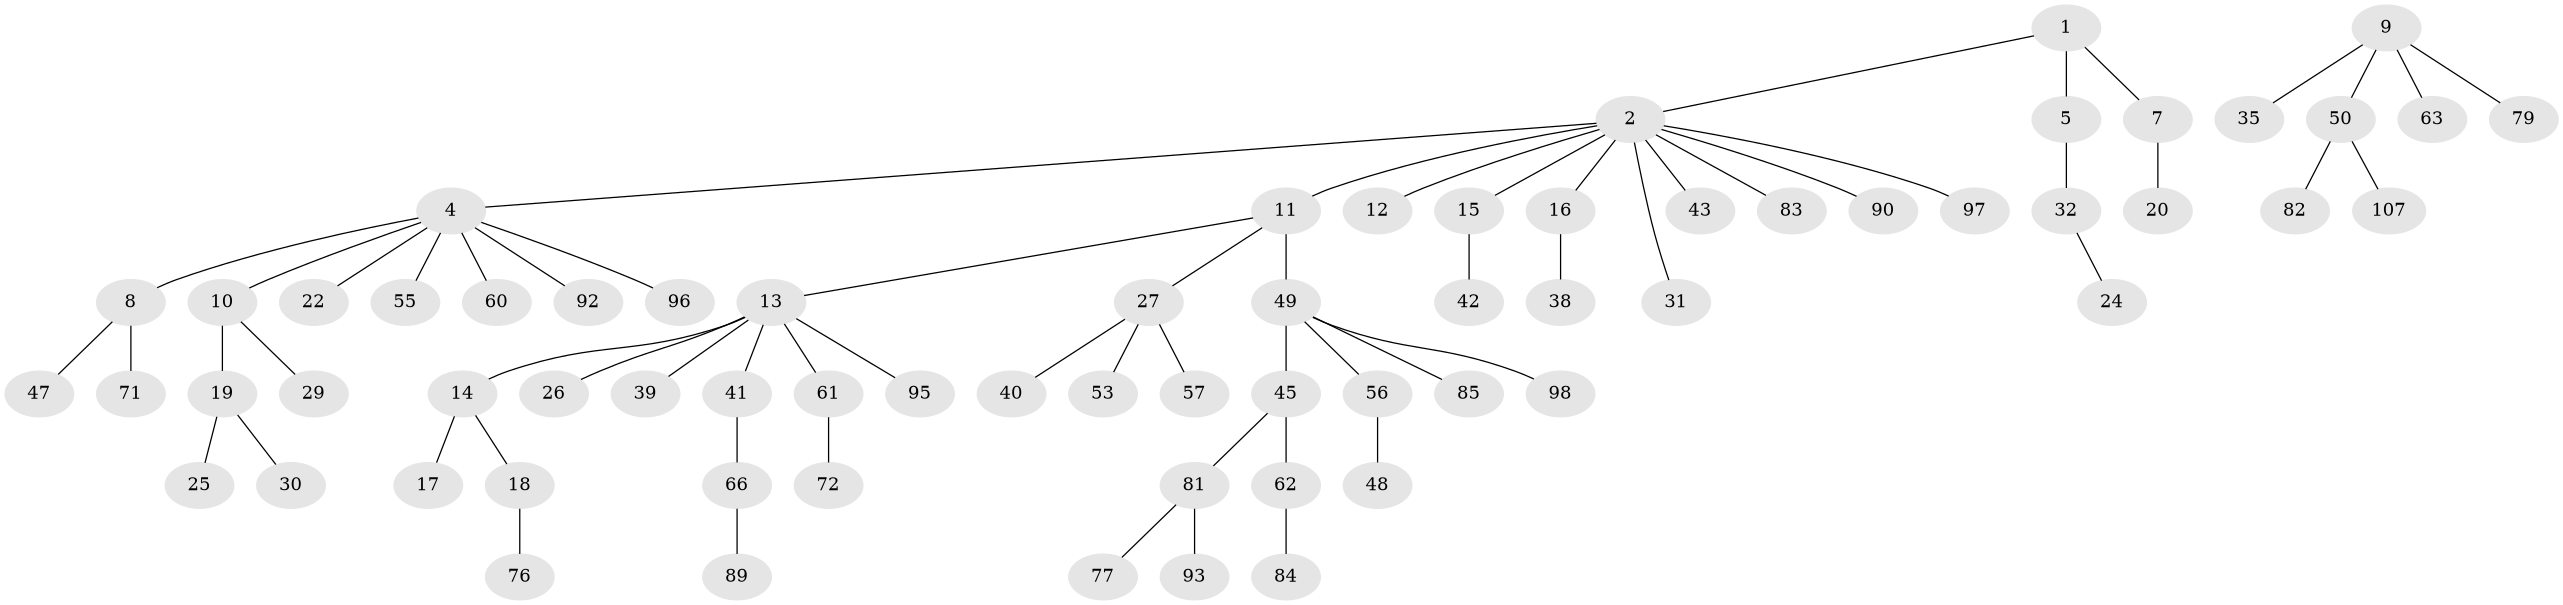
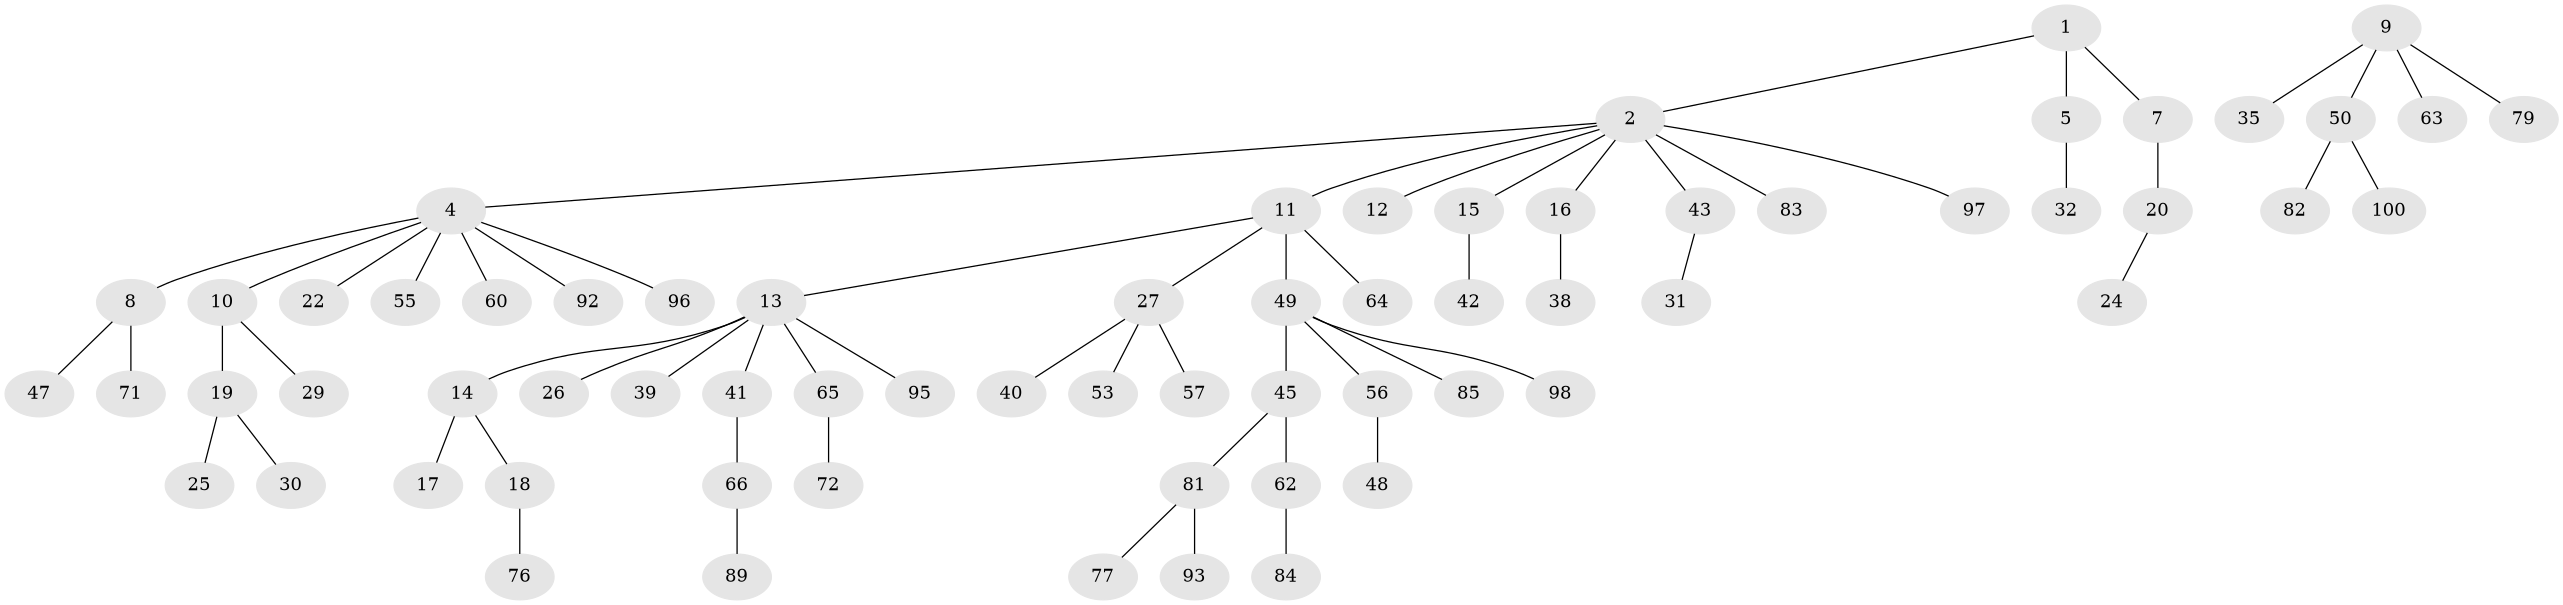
  graph {
    fontname="DejaVu Serif"
    node [color=gray90 fontname="DejaVu Serif" style=filled]
    edge [fontname="DejaVu Serif"]
    1 [super="+48"]
    2 [super="+3"]
    5 [super="+54"]
    7 [super="+69"]
    4 [super="+6"]
    11 [super="+52"]
    12 [super="+46"]
    15 [super="+36"]
    16 [super="+88"]
    31
    43
    83
-   90
    97
    32
    20 [super="+67"]
    8 [super="+94"]
    10 [super="+23"]
    22 [super="+73"]
    55
    60 [super="+91"]
    92
    96
    13 [super="+28"]
    27 [super="+68"]
    49 [super="+75"]
+   64
    42
    38
    47
    71
    19
    29
    9 [super="+21"]
    35
    50 [super="+61"]
    63 [super="+87"]
    79
    24 [super="+39"]
    82
-   100 [label=107]
+   100
    25 [super="+44"]
    30 [super="+34"]
    14
    26
    n46 [label=39 super="+78"]
    41
-   65 [label=61]
+   65
    95
    40 [super="+59"]
    53
    57
    45
    56 [super="+81"]
    85
    98
    17 [super="+37"]
    18 [super="+74"]
    66 [super="+86"]
    72
    76
    n62 [label=81 super="+70"]
    62 [super="+80"]
    89
    77
    93
    84
    n68 [label=48 super="+99"]
    1 -- 2
    1 -- 5
    1 -- 7
    2 -- 4
    2 -- 11
    2 -- 12
    2 -- 15
    2 -- 16
-   2 -- 31
+   43 -- 31
    2 -- 43
    2 -- 83
-   2 -- 90
    2 -- 97
    5 -- 32
    7 -- 20
    4 -- 8
    4 -- 10
    4 -- 22
    4 -- 55
    4 -- 60
    4 -- 92
    4 -- 96
    11 -- 13
    11 -- 27
    11 -- 49
+   11 -- 64
    15 -- 42
    16 -- 38
-   32 -- 24
+   20 -- 24
    8 -- 47
    8 -- 71
    10 -- 19
    10 -- 29
    13 -- 14
    13 -- 26
    13 -- n46
    13 -- 41
    13 -- 65
    13 -- 95
    27 -- 40
    27 -- 53
    27 -- 57
    49 -- 45
    49 -- 56
    49 -- 85
    49 -- 98
    19 -- 25
    19 -- 30
    9 -- 35
    9 -- 50
    9 -- 63
    9 -- 79
    50 -- 82
    50 -- 100
    14 -- 17
    14 -- 18
    41 -- 66
    65 -- 72
    45 -- n62
    45 -- 62
    56 -- n68
    18 -- 76
    66 -- 89
    n62 -- 77
    n62 -- 93
    62 -- 84
  }
